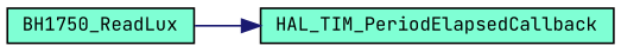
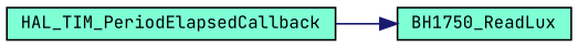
  digraph {
    rankdir=RL
    fontname="JetBrains Mono"
    node [color=black fillcolor=aquamarine fontname="JetBrains Mono" fontsize=10 shape=record style=filled]
    n1 [fontcolor=black height=0.2 label=BH1750_ReadLux width=0.4]
    n2 [height=0.2 label=HAL_TIM_PeriodElapsedCallback width=0.4]
-   n2 -> n1 [color=midnightblue dir=back fontname="JetBrains Mono" fontsize=10 labelfontname=Helvetica labelfontsize=10 style=solid]
+   n1 -> n2 [color=midnightblue dir=back fontname="JetBrains Mono" fontsize=10 labelfontname=Helvetica labelfontsize=10 style=solid]
  }
